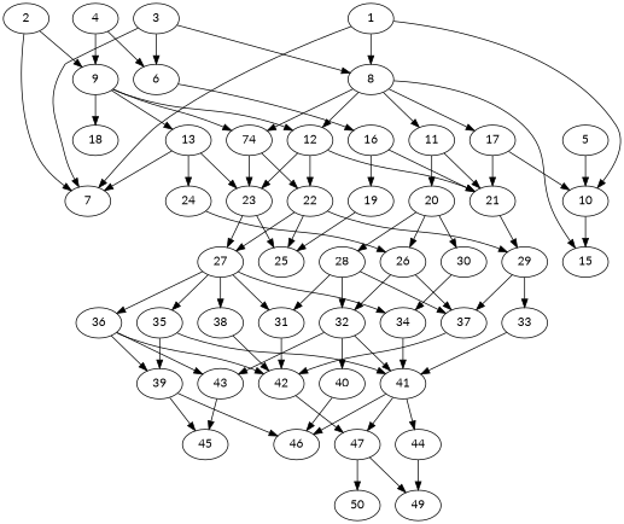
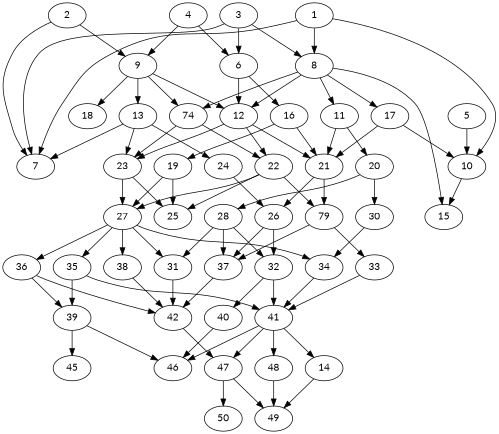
  digraph {
    fontname=Lato
    node [alpha=0.13 compute_size=782757789696 fontname=Lato result_size=70656]
    edge [fontname=Lato]
    1 [alpha=0.08 compute_size=648982867364 ram=50786412 result_size=91136 trans_size=260189]
    7 [alpha=0.10 compute_size=691412587978 ram=11408643 result_size=54272 trans_size=464835]
    8 [alpha=0.12 ram=43205960 result_size=54272 trans_size=861966]
    10 [alpha=0.11 compute_size=8589934592 ram=23040656 trans_size=255549]
    12 [alpha=0.07 compute_size=612036297 ram=34183444 result_size=29696 trans_size=537813]
    11 [alpha=0.05 compute_size=68719476736 ram=42516908 result_size=74752 trans_size=548933]
    n7 [alpha=0.09 compute_size=10763862799 label=74 ram=7509336 result_size=9216 trans_size=263128]
    15 [alpha=0.14 compute_size=348496728631 ram=44190064 result_size=0 trans_size=429910]
    17 [alpha=0.11 compute_size=7044246250 ram=22940514 result_size=13312 trans_size=849152]
    13 [alpha=0.07 compute_size=276786537068 ram=9775188 result_size=13312 trans_size=625828]
    23 [compute_size=11986970905 ram=12800591 result_size=9216 trans_size=453806]
    24 [alpha=0.06 compute_size=549755813888 ram=49114836 result_size=91136 trans_size=654170]
    21 [alpha=0.20 compute_size=152668119457 ram=12074572 result_size=1024 trans_size=376496]
    22 [alpha=0.12 compute_size=389117118312 ram=42109444 result_size=91136 trans_size=435398]
    20 [alpha=0.08 compute_size=1299038582991 ram=2649659 result_size=1024 trans_size=322629]
    2 [alpha=0.18 ram=23494798 result_size=54272 trans_size=608709]
    9 [alpha=0.09 compute_size=6946818534 ram=35187824 result_size=9216 trans_size=528910]
    18 [alpha=0.04 compute_size=26158120741 ram=1881181 result_size=0 trans_size=105121]
    3 [alpha=0.06 compute_size=231928233984 ram=31744030 result_size=13312 trans_size=227833]
    6 [alpha=0.04 compute_size=221039667448 ram=19921458 result_size=54272 trans_size=960082]
    16 [compute_size=8589934592 ram=34616104 trans_size=893302]
    19 [alpha=0.17 compute_size=549755813888 ram=34059352 result_size=91136 trans_size=35969]
    4 [alpha=0.03 compute_size=42192579473 ram=15102416 trans_size=573742]
    5 [alpha=0.17 compute_size=2742805125 ram=37497792 result_size=29696 trans_size=8974]
-   29 [compute_size=53494693203 ram=17449124 result_size=1024 trans_size=64514]
+   29 [compute_size=53494693203 ram=17449124 result_size=1024 trans_size=64514 label=79]
    25 [alpha=0.16 ram=45497928 result_size=0 trans_size=948378]
    27 [alpha=0.16 ram=46323732 result_size=54272 trans_size=708650]
    26 [alpha=0.10 compute_size=1104214266320 ram=22707632 result_size=54272 trans_size=388573]
    28 [alpha=0.15 compute_size=7938817547 ram=14639572 result_size=1024 trans_size=80502]
    30 [alpha=0.18 compute_size=134217728000 ram=24920746 result_size=1024 trans_size=426877]
    32 [alpha=0.17 compute_size=8589934592 ram=51233780 trans_size=133899]
    37 [compute_size=198417330828 ram=9822118 result_size=74752 trans_size=559007]
    31 [alpha=0.06 compute_size=10538506765 ram=13931036 result_size=13312 trans_size=176329]
    34 [alpha=0.06 compute_size=225345959278 ram=38078720 result_size=1024 trans_size=4291]
    33 [alpha=0.03 compute_size=68719476736 ram=12265865 result_size=74752 trans_size=724014]
    35 [alpha=0.09 compute_size=2140047829 ram=16621180 trans_size=914810]
    36 [alpha=0.09 compute_size=188144914480 ram=12500468 result_size=13312 trans_size=801853]
    38 [compute_size=1798224314 ram=50606104 result_size=29696 trans_size=34463]
    42 [alpha=0.01 compute_size=1073741824000 ram=10769795 result_size=1024 trans_size=783952]
    41 [alpha=0.10 compute_size=18914900645 ram=14590032 trans_size=547727]
    39 [alpha=0.16 compute_size=7888161292 ram=34543428 result_size=91136 trans_size=436439]
-   43 [alpha=0.12 compute_size=43106974397 ram=43255080 trans_size=161689]
    40 [alpha=0.06 compute_size=30350526038 ram=17133746 trans_size=944906]
    46 [alpha=0.04 compute_size=134217728000 ram=16961504 result_size=0 trans_size=717555]
    47 [alpha=0.16 ram=42611016 result_size=54272 trans_size=141561]
-   44 [alpha=0.10 compute_size=28991029248 ram=11630798 result_size=29696 trans_size=492681]
+   44 [alpha=0.10 compute_size=28991029248 ram=11630798 result_size=29696 trans_size=492681 label=14]
+   48 [alpha=0.02 compute_size=8589934592 ram=43310620 trans_size=308646]
    45 [alpha=0.16 compute_size=549755813888 ram=45985412 result_size=0 trans_size=157459]
    49 [alpha=0.18 compute_size=33335978294 ram=15928353 result_size=0 trans_size=39851]
    50 [alpha=0.15 compute_size=12787329752 ram=47724724 result_size=0 trans_size=574933]
    1 -> 7
    1 -> 8
    1 -> 10
    8 -> 12
    8 -> 11
    8 -> n7
    8 -> 15
    8 -> 17
    10 -> 15
    12 -> 23
    12 -> 21
    12 -> 22
    11 -> 21
    11 -> 20
    n7 -> 23
    n7 -> 22
    17 -> 10
    17 -> 21
    13 -> 7
    13 -> 23
    13 -> 24
    23 -> 25
    23 -> 27
    24 -> 26
    21 -> 29
    22 -> 29
    22 -> 25
    22 -> 27
-   20 -> 26
+   21 -> 26
    20 -> 28
    20 -> 30
    2 -> 7
    2 -> 9
    9 -> 12
    9 -> n7
    9 -> 13
    9 -> 18
    3 -> 7
    3 -> 8
    3 -> 6
+   6 -> 12
    6 -> 16
    16 -> 21
    16 -> 19
    19 -> 25
+   19 -> 27
    4 -> 9
    4 -> 6
    5 -> 10
    29 -> 37
    29 -> 33
    27 -> 31
    27 -> 34
    27 -> 35
    27 -> 36
    27 -> 38
    26 -> 32
    26 -> 37
    28 -> 32
    28 -> 37
    28 -> 31
    30 -> 34
    32 -> 41
-   32 -> 43
    32 -> 40
    37 -> 42
    31 -> 42
    34 -> 41
    33 -> 41
    35 -> 41
    35 -> 39
    36 -> 42
    36 -> 39
-   36 -> 43
    38 -> 42
    42 -> 47
    41 -> 46
    41 -> 47
    41 -> 44
+   41 -> 48
    39 -> 46
    39 -> 45
-   43 -> 45
    40 -> 46
    47 -> 49
    47 -> 50
    44 -> 49
+   48 -> 49
  }
